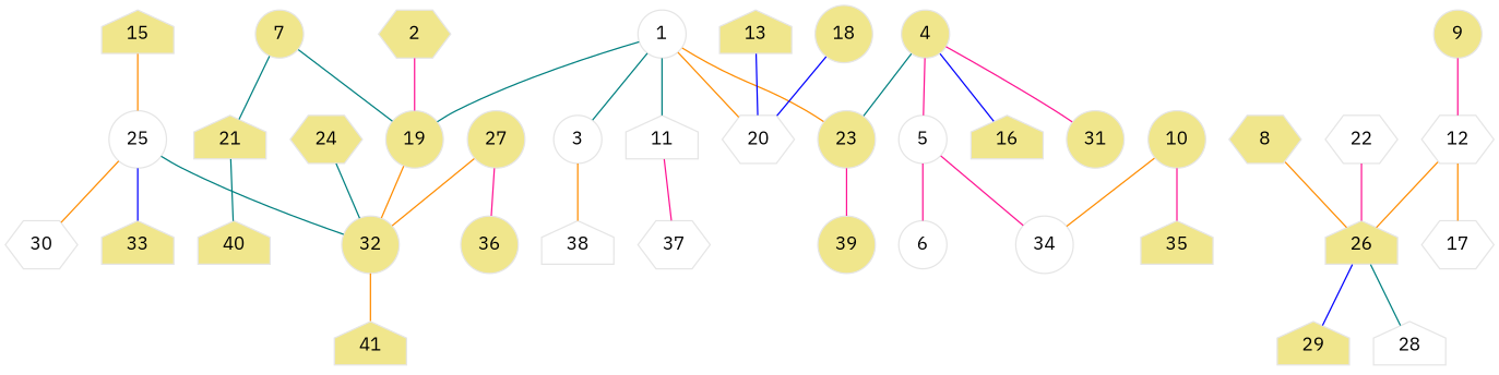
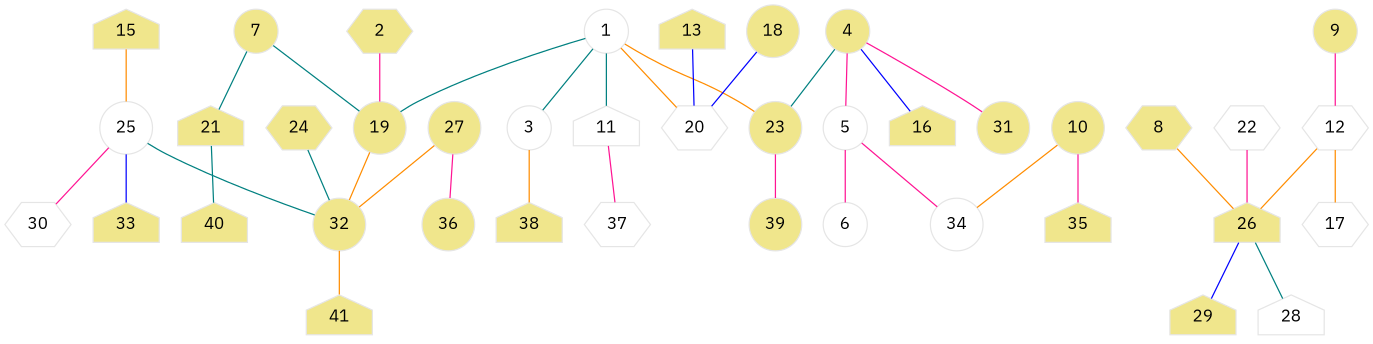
  graph {
    fontname="IBM Plex Sans"
    node [color=gray90 fillcolor=khaki fontname="IBM Plex Sans" shape=circle style=filled]
    edge [color=deeppink fontname="IBM Plex Sans" weight=1.0]
    1 [fillcolor=white]
    3 [fillcolor=white]
    11 [fillcolor=white shape=house]
    19
    20 [fillcolor=white shape=hexagon]
    23
-   38 [fillcolor=white shape=house]
+   38 [shape=house]
    37 [fillcolor=white shape=hexagon]
    32
    39
    26 [shape=house]
    29 [shape=house]
    28 [fillcolor=white shape=house]
    2 [shape=hexagon]
    4
    5 [fillcolor=white]
    16 [shape=house]
    31
    6 [fillcolor=white]
    34 [fillcolor=white]
    7
    21 [shape=house]
    40 [shape=house]
    8 [shape=hexagon]
    12 [fillcolor=white shape=hexagon]
    9
    17 [fillcolor=white shape=hexagon]
    10
    35 [shape=house]
    13 [shape=house]
    15 [shape=house]
    25 [fillcolor=white]
    30 [fillcolor=white shape=hexagon]
    33 [shape=house]
    18
    41 [shape=house]
    22 [fillcolor=white shape=hexagon]
    24 [shape=hexagon]
    27
    36
    1 -- 3 [color=teal]
    1 -- 11 [color=teal]
    1 -- 19 [color=teal]
    1 -- 20 [color=darkorange]
    1 -- 23 [color=darkorange]
    3 -- 38 [color=darkorange]
    11 -- 37
    19 -- 32 [color=darkorange]
    23 -- 39
    32 -- 41 [color=darkorange]
    26 -- 29 [color=blue]
    26 -- 28 [color=teal]
    2 -- 19
    4 -- 23 [color=teal]
    4 -- 5
    4 -- 16 [color=blue]
    4 -- 31
    5 -- 6
    5 -- 34
    7 -- 19 [color=teal]
    7 -- 21 [color=teal]
    21 -- 40 [color=teal]
    8 -- 26 [color=darkorange]
    12 -- 26 [color=darkorange]
    12 -- 17 [color=darkorange]
    9 -- 12
    10 -- 34 [color=darkorange]
    10 -- 35
    13 -- 20 [color=blue]
    15 -- 25 [color=darkorange]
    25 -- 32 [color=teal]
-   25 -- 30 [color=darkorange]
+   25 -- 30
    25 -- 33 [color=blue]
    18 -- 20 [color=blue]
    22 -- 26
    24 -- 32 [color=teal]
    27 -- 32 [color=darkorange]
    27 -- 36
  }
